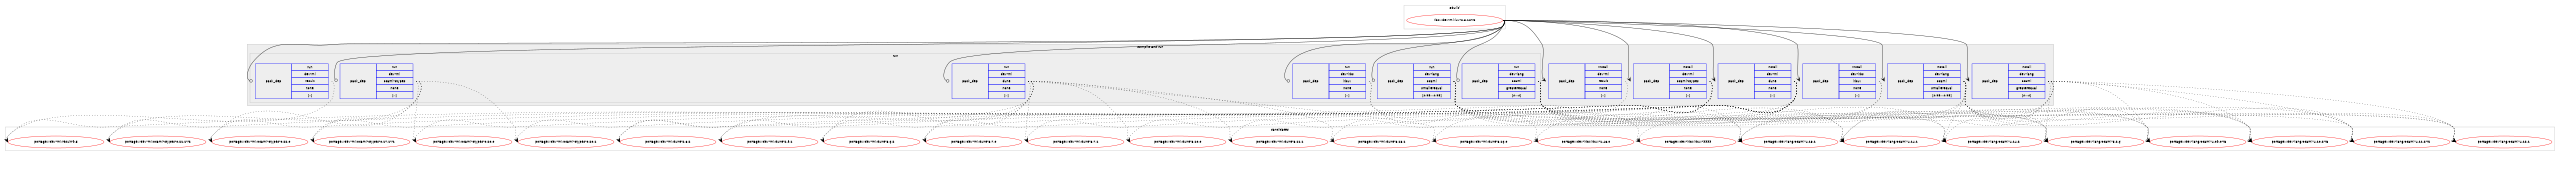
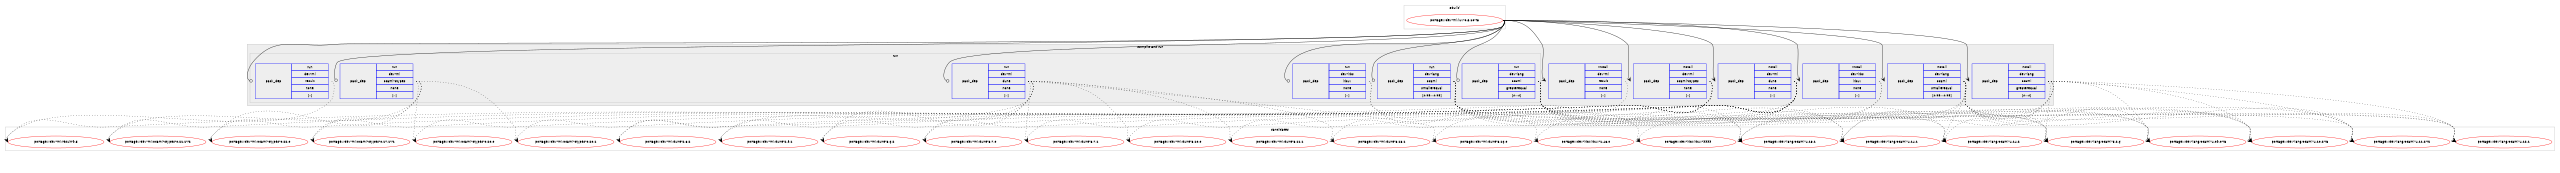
  digraph {
    compound=true
    concentrate=true
    fontname=Helvetica
    fontsize=10
    newrank=true
    rankdir=TB
    ranksep=1.5
    node [color=red fontname=Helvetica fontsize=10]
    edge [arrowhead=vee headport=w style=dotted tailport=e weight=100]
-   n1 [label="libs://dev-ml/luv-0.5.10-r3" width=4]
+   n1 [label="portage://dev-ml/luv-0.5.10-r3" width=4]
    n2 [color=blue label=<<TABLE BORDER="0" CELLBORDER="1" CELLSPACING="0" CELLPADDING="4" WIDTH="220"><TR><TD ROWSPAN="6" CELLPADDING="30">pack_dep</TD></TR><TR><TD WIDTH="110">install</TD></TR><TR><TD>dev-lang</TD></TR><TR><TD>ocaml</TD></TR><TR><TD>greaterequal</TD></TR><TR><TD>[4,,,4]</TD></TR></TABLE>> shape=none]
    n3 [color=blue label=<<TABLE BORDER="0" CELLBORDER="1" CELLSPACING="0" CELLPADDING="4" WIDTH="220"><TR><TD ROWSPAN="6" CELLPADDING="30">pack_dep</TD></TR><TR><TD WIDTH="110">install</TD></TR><TR><TD>dev-lang</TD></TR><TR><TD>ocaml</TD></TR><TR><TD>smallerequal</TD></TR><TR><TD>[4.13,,,4.13]</TD></TR></TABLE>> shape=none]
    n4 [color=blue label=<<TABLE BORDER="0" CELLBORDER="1" CELLSPACING="0" CELLPADDING="4" WIDTH="220"><TR><TD ROWSPAN="6" CELLPADDING="30">pack_dep</TD></TR><TR><TD WIDTH="110">install</TD></TR><TR><TD>dev-libs</TD></TR><TR><TD>libuv</TD></TR><TR><TD>none</TD></TR><TR><TD>[,,]</TD></TR></TABLE>> shape=none]
    n5 [color=blue label=<<TABLE BORDER="0" CELLBORDER="1" CELLSPACING="0" CELLPADDING="4" WIDTH="220"><TR><TD ROWSPAN="6" CELLPADDING="30">pack_dep</TD></TR><TR><TD WIDTH="110">install</TD></TR><TR><TD>dev-ml</TD></TR><TR><TD>dune</TD></TR><TR><TD>none</TD></TR><TR><TD>[,,]</TD></TR></TABLE>> shape=none]
    n6 [color=blue label=<<TABLE BORDER="0" CELLBORDER="1" CELLSPACING="0" CELLPADDING="4" WIDTH="220"><TR><TD ROWSPAN="6" CELLPADDING="30">pack_dep</TD></TR><TR><TD WIDTH="110">install</TD></TR><TR><TD>dev-ml</TD></TR><TR><TD>ocaml-ctypes</TD></TR><TR><TD>none</TD></TR><TR><TD>[,,]</TD></TR></TABLE>> shape=none]
    n7 [color=blue label=<<TABLE BORDER="0" CELLBORDER="1" CELLSPACING="0" CELLPADDING="4" WIDTH="220"><TR><TD ROWSPAN="6" CELLPADDING="30">pack_dep</TD></TR><TR><TD WIDTH="110">install</TD></TR><TR><TD>dev-ml</TD></TR><TR><TD>result</TD></TR><TR><TD>none</TD></TR><TR><TD>[,,]</TD></TR></TABLE>> shape=none]
    n8 [color=blue label=<<TABLE BORDER="0" CELLBORDER="1" CELLSPACING="0" CELLPADDING="4" WIDTH="220"><TR><TD ROWSPAN="6" CELLPADDING="30">pack_dep</TD></TR><TR><TD WIDTH="110">run</TD></TR><TR><TD>dev-lang</TD></TR><TR><TD>ocaml</TD></TR><TR><TD>greaterequal</TD></TR><TR><TD>[4,,,4]</TD></TR></TABLE>> shape=none]
    n9 [color=blue label=<<TABLE BORDER="0" CELLBORDER="1" CELLSPACING="0" CELLPADDING="4" WIDTH="220"><TR><TD ROWSPAN="6" CELLPADDING="30">pack_dep</TD></TR><TR><TD WIDTH="110">run</TD></TR><TR><TD>dev-lang</TD></TR><TR><TD>ocaml</TD></TR><TR><TD>smallerequal</TD></TR><TR><TD>[4.13,,,4.13]</TD></TR></TABLE>> shape=none]
    n10 [color=blue label=<<TABLE BORDER="0" CELLBORDER="1" CELLSPACING="0" CELLPADDING="4" WIDTH="220"><TR><TD ROWSPAN="6" CELLPADDING="30">pack_dep</TD></TR><TR><TD WIDTH="110">run</TD></TR><TR><TD>dev-libs</TD></TR><TR><TD>libuv</TD></TR><TR><TD>none</TD></TR><TR><TD>[,,]</TD></TR></TABLE>> shape=none]
    n11 [color=blue label=<<TABLE BORDER="0" CELLBORDER="1" CELLSPACING="0" CELLPADDING="4" WIDTH="220"><TR><TD ROWSPAN="6" CELLPADDING="30">pack_dep</TD></TR><TR><TD WIDTH="110">run</TD></TR><TR><TD>dev-ml</TD></TR><TR><TD>dune</TD></TR><TR><TD>none</TD></TR><TR><TD>[,,]</TD></TR></TABLE>> shape=none]
    n12 [color=blue label=<<TABLE BORDER="0" CELLBORDER="1" CELLSPACING="0" CELLPADDING="4" WIDTH="220"><TR><TD ROWSPAN="6" CELLPADDING="30">pack_dep</TD></TR><TR><TD WIDTH="110">run</TD></TR><TR><TD>dev-ml</TD></TR><TR><TD>ocaml-ctypes</TD></TR><TR><TD>none</TD></TR><TR><TD>[,,]</TD></TR></TABLE>> shape=none]
    n13 [color=blue label=<<TABLE BORDER="0" CELLBORDER="1" CELLSPACING="0" CELLPADDING="4" WIDTH="220"><TR><TD ROWSPAN="6" CELLPADDING="30">pack_dep</TD></TR><TR><TD WIDTH="110">run</TD></TR><TR><TD>dev-ml</TD></TR><TR><TD>result</TD></TR><TR><TD>none</TD></TR><TR><TD>[,,]</TD></TR></TABLE>> shape=none]
    n14 [label="portage://dev-lang/ocaml-5.2.6" width=4]
    n15 [label="portage://dev-lang/ocaml-4.14.2" width=4]
    n16 [label="portage://dev-lang/ocaml-4.14.1" width=4]
    n17 [label="portage://dev-lang/ocaml-4.13.1" width=4]
    n18 [label="portage://dev-lang/ocaml-4.12.1" width=4]
    n19 [label="portage://dev-lang/ocaml-4.11.2-r2" width=4]
    n20 [label="portage://dev-lang/ocaml-4.10.2-r3" width=4]
    n21 [label="portage://dev-lang/ocaml-4.09.0-r3" width=4]
    n22 [label="portage://dev-libs/libuv-9999" width=4]
    n23 [label="portage://dev-libs/libuv-1.48.0" width=4]
    n24 [label="portage://dev-ml/dune-3.16.0" width=4]
    n25 [label="portage://dev-ml/dune-3.13.1" width=4]
    n26 [label="portage://dev-ml/dune-3.11.1" width=4]
    n27 [label="portage://dev-ml/dune-3.10.0" width=4]
    n28 [label="portage://dev-ml/dune-3.7.1" width=4]
    n29 [label="portage://dev-ml/dune-3.7.0" width=4]
    n30 [label="portage://dev-ml/dune-3.6.2" width=4]
    n31 [label="portage://dev-ml/dune-2.9.1" width=4]
    n32 [label="portage://dev-ml/dune-2.8.2" width=4]
    n33 [label="portage://dev-ml/ocaml-ctypes-0.22.0" width=4]
    n34 [label="portage://dev-ml/ocaml-ctypes-0.21.1-r2" width=4]
    n35 [label="portage://dev-ml/ocaml-ctypes-0.20.1" width=4]
    n36 [label="portage://dev-ml/ocaml-ctypes-0.20.0" width=4]
    n37 [label="portage://dev-ml/ocaml-ctypes-0.17.1-r1" width=4]
    n38 [label="portage://dev-ml/result-9.5" width=4]
    subgraph cluster_1 {
      color=gray
      label=<<i>ebuild</i>>
      n1
    }
    subgraph cluster_2 {
      color=gray
      label=<<i>dependencies</i>>
      subgraph cluster_3 {
        color=gray
        fillcolor="#eeeeee"
        label=<<i>compile</i>>
        style=filled
        subgraph sub_4 {
          color=gray
          fillcolor="#eeeeee"
          label=<<i>compile</i>>
          style=filled
          n2
        }
        subgraph sub_5 {
          color=gray
          fillcolor="#eeeeee"
          label=<<i>compile</i>>
          style=filled
          n3
        }
        subgraph sub_6 {
          color=gray
          fillcolor="#eeeeee"
          label=<<i>compile</i>>
          style=filled
          n4
        }
        subgraph sub_7 {
          color=gray
          fillcolor="#eeeeee"
          label=<<i>compile</i>>
          style=filled
          n5
        }
        subgraph sub_8 {
          color=gray
          fillcolor="#eeeeee"
          label=<<i>compile</i>>
          style=filled
          n6
        }
        subgraph sub_9 {
          color=gray
          fillcolor="#eeeeee"
          label=<<i>compile</i>>
          style=filled
          n7
        }
      }
      subgraph cluster_10 {
        color=gray
        fillcolor="#eeeeee"
        label=<<i>compile and run</i>>
        style=filled
      }
      subgraph cluster_11 {
        color=gray
        fillcolor="#eeeeee"
        label=<<i>run</i>>
        style=filled
        subgraph sub_12 {
          color=gray
          fillcolor="#eeeeee"
          label=<<i>run</i>>
          style=filled
          n8
        }
        subgraph sub_13 {
          color=gray
          fillcolor="#eeeeee"
          label=<<i>run</i>>
          style=filled
          n9
        }
        subgraph sub_14 {
          color=gray
          fillcolor="#eeeeee"
          label=<<i>run</i>>
          style=filled
          n10
        }
        subgraph sub_15 {
          color=gray
          fillcolor="#eeeeee"
          label=<<i>run</i>>
          style=filled
          n11
        }
        subgraph sub_16 {
          color=gray
          fillcolor="#eeeeee"
          label=<<i>run</i>>
          style=filled
          n12
        }
        subgraph sub_17 {
          color=gray
          fillcolor="#eeeeee"
          label=<<i>run</i>>
          style=filled
          n13
        }
      }
    }
    subgraph cluster_18 {
      color=gray
      label=<<i>candidates</i>>
      rank=same
      subgraph sub_19 {
        color=black
        label=<<i>candidates</i>>
        nodesep=1
        rank=same
        n14
        n15
        n16
        n17
        n18
        n19
        n20
        n21
      }
      subgraph sub_20 {
        color=black
        label=<<i>candidates</i>>
        nodesep=1
        rank=same
        n14
        n15
        n16
        n17
        n18
        n19
        n20
        n21
      }
      subgraph sub_21 {
        color=black
        label=<<i>candidates</i>>
        nodesep=1
        rank=same
        n22
        n23
      }
      subgraph sub_22 {
        color=black
        label=<<i>candidates</i>>
        nodesep=1
        rank=same
        n24
        n25
        n26
        n27
        n28
        n29
        n30
        n31
        n32
      }
      subgraph sub_23 {
        color=black
        label=<<i>candidates</i>>
        nodesep=1
        rank=same
        n33
        n34
        n35
        n36
        n37
      }
      subgraph sub_24 {
        color=black
        label=<<i>candidates</i>>
        nodesep=1
        rank=same
        n14
        n15
        n16
        n17
        n18
        n19
        n20
        n21
      }
      subgraph sub_25 {
        color=black
        label=<<i>candidates</i>>
        nodesep=1
        rank=same
        n38
      }
      subgraph sub_26 {
        color=black
        label=<<i>candidates</i>>
        nodesep=1
        rank=same
        n14
        n15
        n16
        n17
        n18
        n19
        n20
        n21
      }
      subgraph sub_27 {
        color=black
        label=<<i>candidates</i>>
        nodesep=1
        rank=same
        n22
        n23
      }
      subgraph sub_28 {
        color=black
        label=<<i>candidates</i>>
        nodesep=1
        rank=same
        n24
        n25
        n26
        n27
        n28
        n29
        n30
        n31
        n32
      }
      subgraph sub_29 {
        color=black
        label=<<i>candidates</i>>
        nodesep=1
        rank=same
        n33
        n34
        n35
        n36
        n37
      }
      subgraph sub_30 {
        color=black
        label=<<i>candidates</i>>
        nodesep=1
        rank=same
        n38
      }
    }
    n1 -> n2 [style=solid weight=20]
    n1 -> n3 [style=solid weight=20]
    n1 -> n4 [style=solid weight=20]
    n1 -> n5 [style=solid weight=20]
    n1 -> n6 [style=solid weight=20]
    n1 -> n7 [style=solid weight=20]
    n1 -> n8 [arrowhead=odot style=solid weight=20]
    n1 -> n9 [arrowhead=odot style=solid weight=20]
    n1 -> n10 [arrowhead=odot style=solid weight=20]
    n1 -> n11 [arrowhead=odot style=solid weight=20]
    n1 -> n12 [arrowhead=odot style=solid weight=20]
    n1 -> n13 [arrowhead=odot style=solid weight=20]
    n2 -> n14
    n2 -> n15
    n2 -> n16
    n2 -> n17
    n2 -> n18
    n2 -> n19
    n2 -> n20
    n2 -> n21
    n3 -> n14
    n3 -> n15
    n3 -> n16
    n3 -> n17
    n3 -> n18
    n3 -> n19
    n3 -> n20
    n3 -> n21
    n4 -> n22
    n4 -> n23
    n5 -> n24
    n5 -> n25
    n5 -> n26
    n5 -> n27
    n5 -> n28
    n5 -> n29
    n5 -> n30
    n5 -> n31
    n5 -> n32
    n6 -> n33
    n6 -> n34
    n6 -> n35
    n6 -> n36
    n6 -> n37
    n7 -> n38
    n8 -> n14
    n8 -> n15
    n8 -> n16
    n8 -> n17
    n8 -> n18
    n8 -> n19
    n8 -> n20
    n8 -> n21
    n9 -> n14
    n9 -> n15
    n9 -> n16
    n9 -> n17
    n9 -> n18
    n9 -> n19
    n9 -> n20
    n9 -> n21
    n10 -> n22
    n10 -> n23
    n11 -> n24
    n11 -> n25
    n11 -> n26
    n11 -> n27
    n11 -> n28
    n11 -> n29
    n11 -> n30
    n11 -> n31
    n11 -> n32
    n12 -> n33
    n12 -> n34
    n12 -> n35
    n12 -> n36
    n12 -> n37
    n13 -> n38
  }
